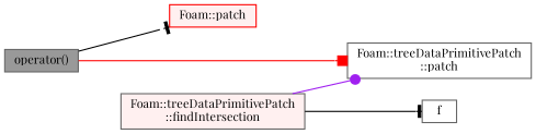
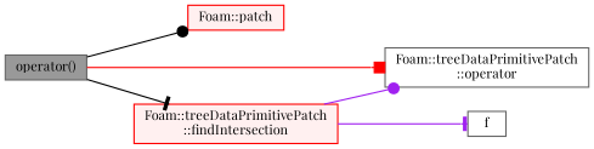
  digraph {
    fontname="Playfair Display"
    rankdir=LR
    node [color=red fillcolor="#FFF0F0" fontname="Playfair Display" fontsize=10 shape=box style=filled]
    edge [arrowhead=dot color=black fontname="Playfair Display" fontsize=10 labelfontname=Helvetica labelfontsize=10 style=solid]
    n1 [color=gray40 fillcolor=grey60 fontcolor=black height=0.2 label="operator()" width=0.4]
    n2 [height=0.2 label="Foam::patch" width=0.4]
-   n3 [color=grey40 height=0.2 label="Foam::treeDataPrimitivePatch\l::findIntersection" width=0.4]
-   n4 [color=grey40 fillcolor=white height=0.2 label="Foam::treeDataPrimitivePatch\l::patch" width=0.4]
+   n3 [height=0.2 label="Foam::treeDataPrimitivePatch\l::findIntersection" width=0.4]
+   n4 [color=grey40 fillcolor=white height=0.2 label="Foam::treeDataPrimitivePatch\l::operator" width=0.4]
    n5 [color=grey40 fillcolor=white height=0.2 label=f width=0.4]
-   n1 -> n2 [arrowhead=tee]
+   n1 -> n2
+   n1 -> n3 [arrowhead=tee]
    n1 -> n4 [arrowhead=box color=red]
    n3 -> n4 [color=purple]
-   n3 -> n5 [arrowhead=tee]
+   n3 -> n5 [arrowhead=tee color=purple]
  }
